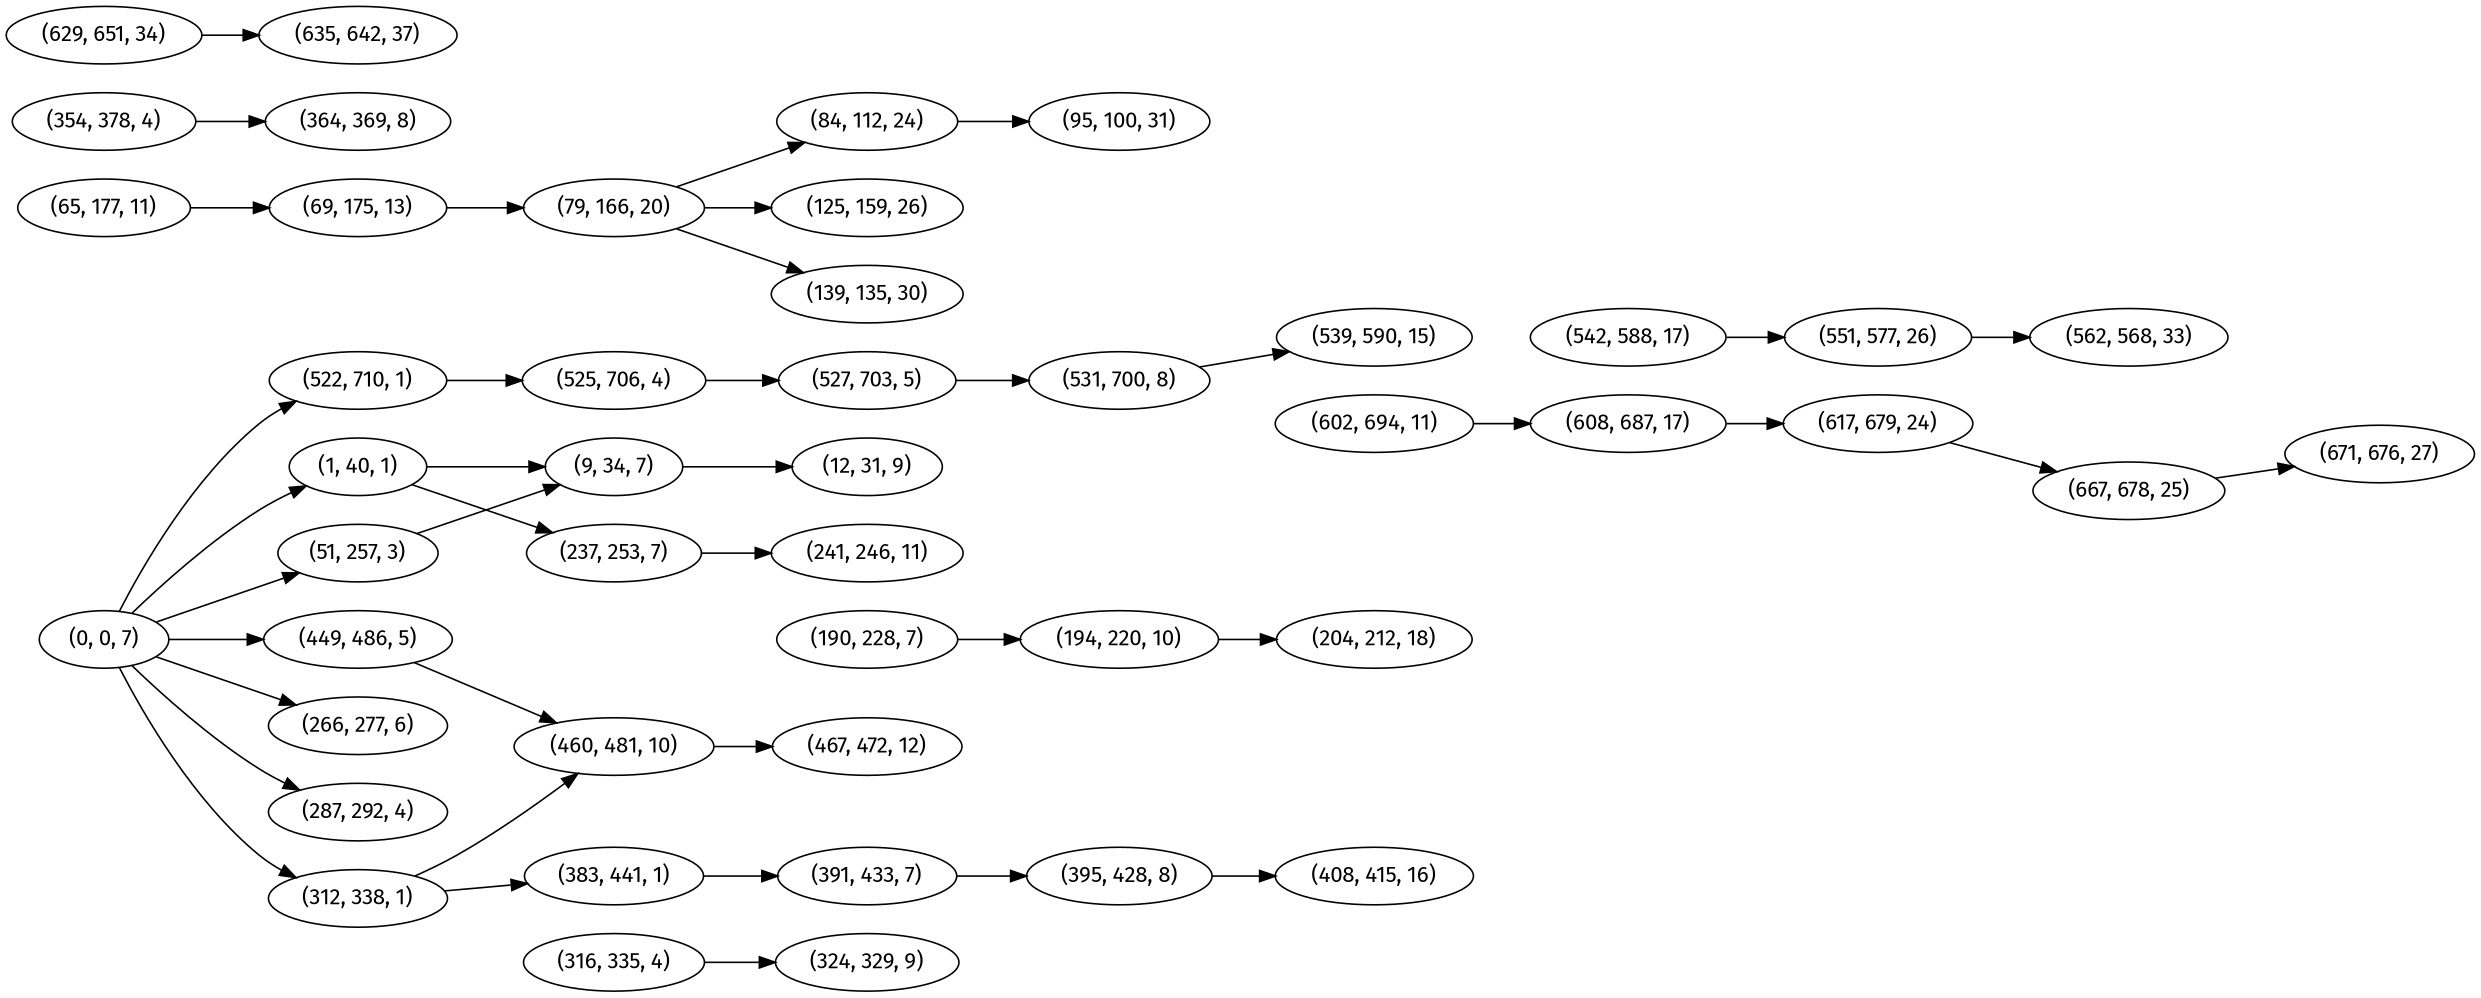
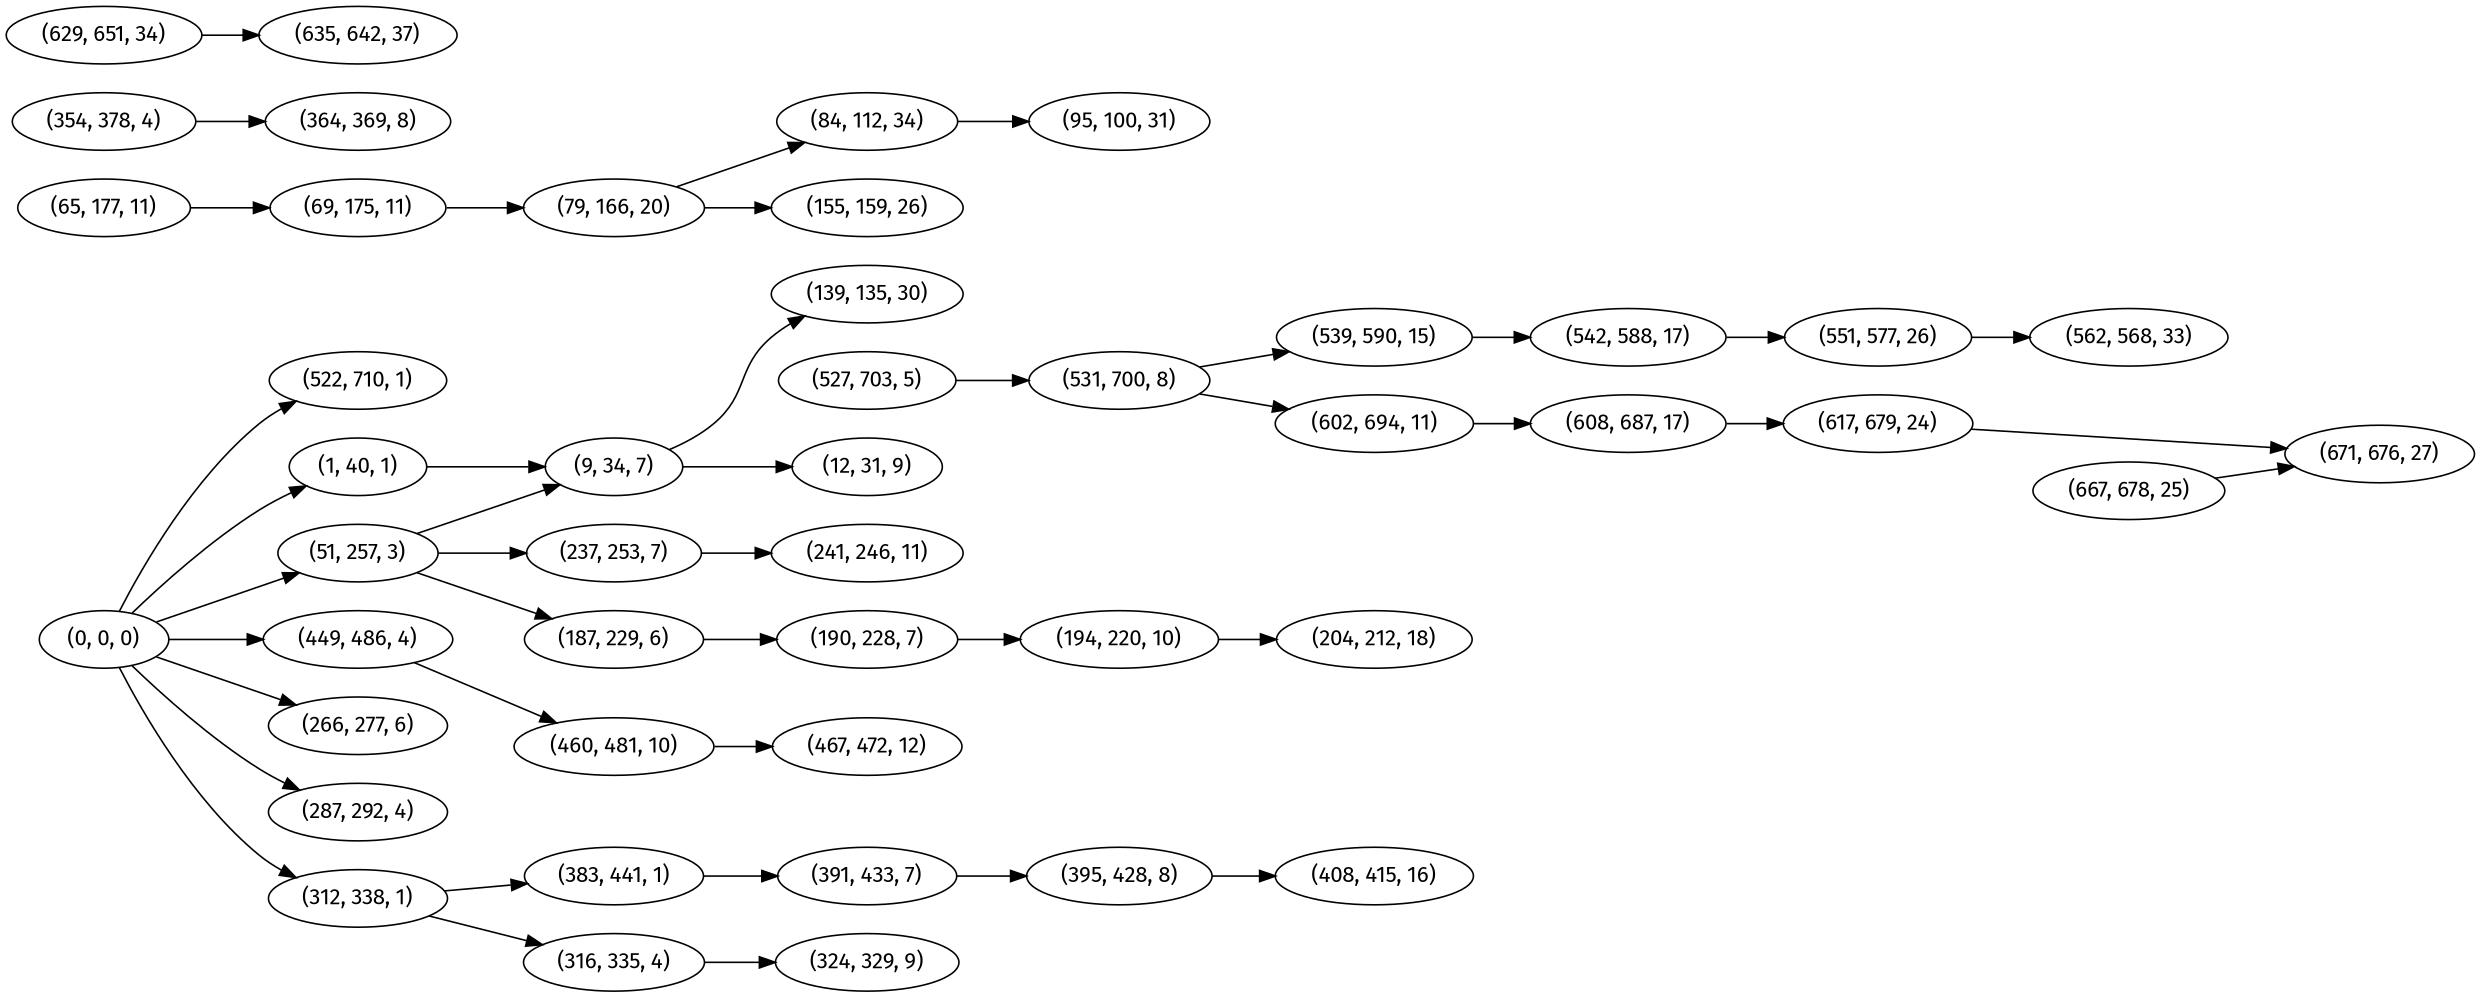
  digraph {
    fontname="Fira Sans"
    rankdir=LR
    node [fontname="Fira Sans"]
    edge [fontname="Fira Sans"]
-   "(0, 0, 0)" [label="(0, 0, 7)"]
+   "(0, 0, 0)"
    "(1, 40, 1)"
    "(51, 257, 3)"
    "(266, 277, 6)"
    "(287, 292, 4)"
    "(312, 338, 1)"
-   "(449, 486, 5)"
+   "(449, 486, 5)" [label="(449, 486, 4)"]
    "(522, 710, 1)"
    "(9, 34, 7)"
+   "(187, 229, 6)"
    "(237, 253, 7)"
    "(383, 441, 1)"
    "(316, 335, 4)"
    "(354, 378, 4)"
    "(364, 369, 8)"
    "(391, 433, 7)"
    "(460, 481, 10)"
-   "(525, 706, 4)"
    "(12, 31, 9)"
    "(65, 177, 11)"
-   "(69, 175, 13)"
+   "(69, 175, 13)" [label="(69, 175, 11)"]
    "(190, 228, 7)"
    "(241, 246, 11)"
    "(79, 166, 20)"
-   "(84, 112, 24)"
+   "(84, 112, 24)" [label="(84, 112, 34)"]
    n26 [label="(139, 135, 30)"]
-   "(155, 159, 26)" [label="(125, 159, 26)"]
+   "(155, 159, 26)"
    "(95, 100, 31)"
    "(194, 220, 10)"
    "(204, 212, 18)"
    "(324, 329, 9)"
    "(395, 428, 8)"
    "(408, 415, 16)"
    "(467, 472, 12)"
    "(527, 703, 5)"
    "(531, 700, 8)"
    "(539, 590, 15)"
    "(602, 694, 11)"
    "(542, 588, 17)"
    "(608, 687, 17)"
    "(551, 577, 26)"
    "(562, 568, 33)"
    "(617, 679, 24)"
    "(667, 678, 25)"
    "(671, 676, 27)"
    "(629, 651, 34)"
    "(635, 642, 37)"
    "(0, 0, 0)" -> "(1, 40, 1)"
    "(0, 0, 0)" -> "(51, 257, 3)"
    "(0, 0, 0)" -> "(266, 277, 6)"
    "(0, 0, 0)" -> "(287, 292, 4)"
    "(0, 0, 0)" -> "(312, 338, 1)"
    "(0, 0, 0)" -> "(449, 486, 5)"
    "(0, 0, 0)" -> "(522, 710, 1)"
    "(1, 40, 1)" -> "(9, 34, 7)"
    "(51, 257, 3)" -> "(9, 34, 7)"
-   "(1, 40, 1)" -> "(237, 253, 7)"
+   "(51, 257, 3)" -> "(187, 229, 6)"
+   "(51, 257, 3)" -> "(237, 253, 7)"
    "(312, 338, 1)" -> "(383, 441, 1)"
-   "(312, 338, 1)" -> "(460, 481, 10)"
+   "(312, 338, 1)" -> "(316, 335, 4)"
    "(449, 486, 5)" -> "(460, 481, 10)"
-   "(522, 710, 1)" -> "(525, 706, 4)"
    "(9, 34, 7)" -> "(12, 31, 9)"
+   "(187, 229, 6)" -> "(190, 228, 7)"
    "(237, 253, 7)" -> "(241, 246, 11)"
    "(383, 441, 1)" -> "(391, 433, 7)"
    "(316, 335, 4)" -> "(324, 329, 9)"
    "(354, 378, 4)" -> "(364, 369, 8)"
    "(391, 433, 7)" -> "(395, 428, 8)"
    "(460, 481, 10)" -> "(467, 472, 12)"
-   "(525, 706, 4)" -> "(527, 703, 5)"
    "(65, 177, 11)" -> "(69, 175, 13)"
    "(69, 175, 13)" -> "(79, 166, 20)"
    "(190, 228, 7)" -> "(194, 220, 10)"
    "(79, 166, 20)" -> "(84, 112, 24)"
-   "(79, 166, 20)" -> n26
+   "(9, 34, 7)" -> n26
    "(79, 166, 20)" -> "(155, 159, 26)"
    "(84, 112, 24)" -> "(95, 100, 31)"
    "(194, 220, 10)" -> "(204, 212, 18)"
    "(395, 428, 8)" -> "(408, 415, 16)"
    "(527, 703, 5)" -> "(531, 700, 8)"
    "(531, 700, 8)" -> "(539, 590, 15)"
+   "(531, 700, 8)" -> "(602, 694, 11)"
+   "(539, 590, 15)" -> "(542, 588, 17)"
    "(602, 694, 11)" -> "(608, 687, 17)"
    "(542, 588, 17)" -> "(551, 577, 26)"
    "(608, 687, 17)" -> "(617, 679, 24)"
    "(551, 577, 26)" -> "(562, 568, 33)"
-   "(617, 679, 24)" -> "(667, 678, 25)"
+   "(617, 679, 24)" -> "(671, 676, 27)"
    "(667, 678, 25)" -> "(671, 676, 27)"
    "(629, 651, 34)" -> "(635, 642, 37)"
  }
